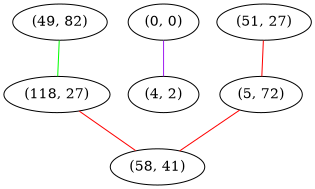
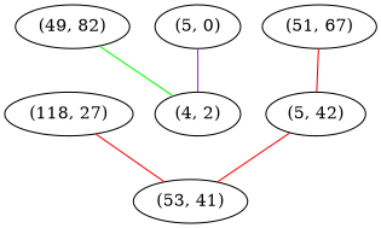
  graph {
    edge [color=red weight=1]
    n1 [label="(4, 2)"]
    "(49, 82)"
-   "(0, 0)"
-   "(5, 42)" [label="(5, 72)"]
-   "(53, 41)" [label="(58, 41)"]
+   "(0, 0)" [label="(5, 0)"]
+   "(5, 42)"
+   "(53, 41)"
    "(118, 27)"
-   "(51, 27)"
-   "(49, 82)" -- "(118, 27)" [color=green weight=2]
+   "(51, 27)" [label="(51, 67)"]
+   "(49, 82)" -- n1 [color=green weight=2]
    "(0, 0)" -- n1 [color=purple weight=4]
    "(5, 42)" -- "(53, 41)"
    "(118, 27)" -- "(53, 41)"
    "(51, 27)" -- "(5, 42)"
  }
